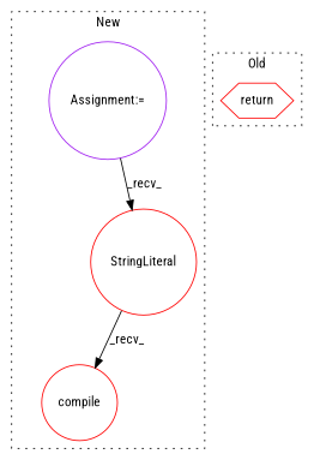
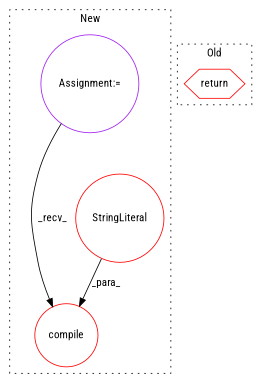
  digraph {
    fontname="Roboto Condensed"
    node [color=red fontname="Roboto Condensed" shape=circle]
    edge [fontname="Roboto Condensed"]
    n1 [a=32 l="8,1" label=compile s="9121,9148"]
    n2 [a=45 l=19 label=StringLiteral s=9129]
    n3 [a=7 color=purple l=2 label="Assignment:=" s=8868]
    n4 [a=41 l=7 label=return s=5808 shape=hexagon]
    subgraph cluster_1 {
      label=New
      style=dotted
      n1
      n2
      n3
    }
    subgraph cluster_2 {
      label=Old
      style=dotted
      n4
    }
-   n2 -> n1 [label=_recv_]
-   n3 -> n2 [label=_recv_]
+   n2 -> n1 [label=_para_]
+   n3 -> n1 [label=_recv_]
  }
